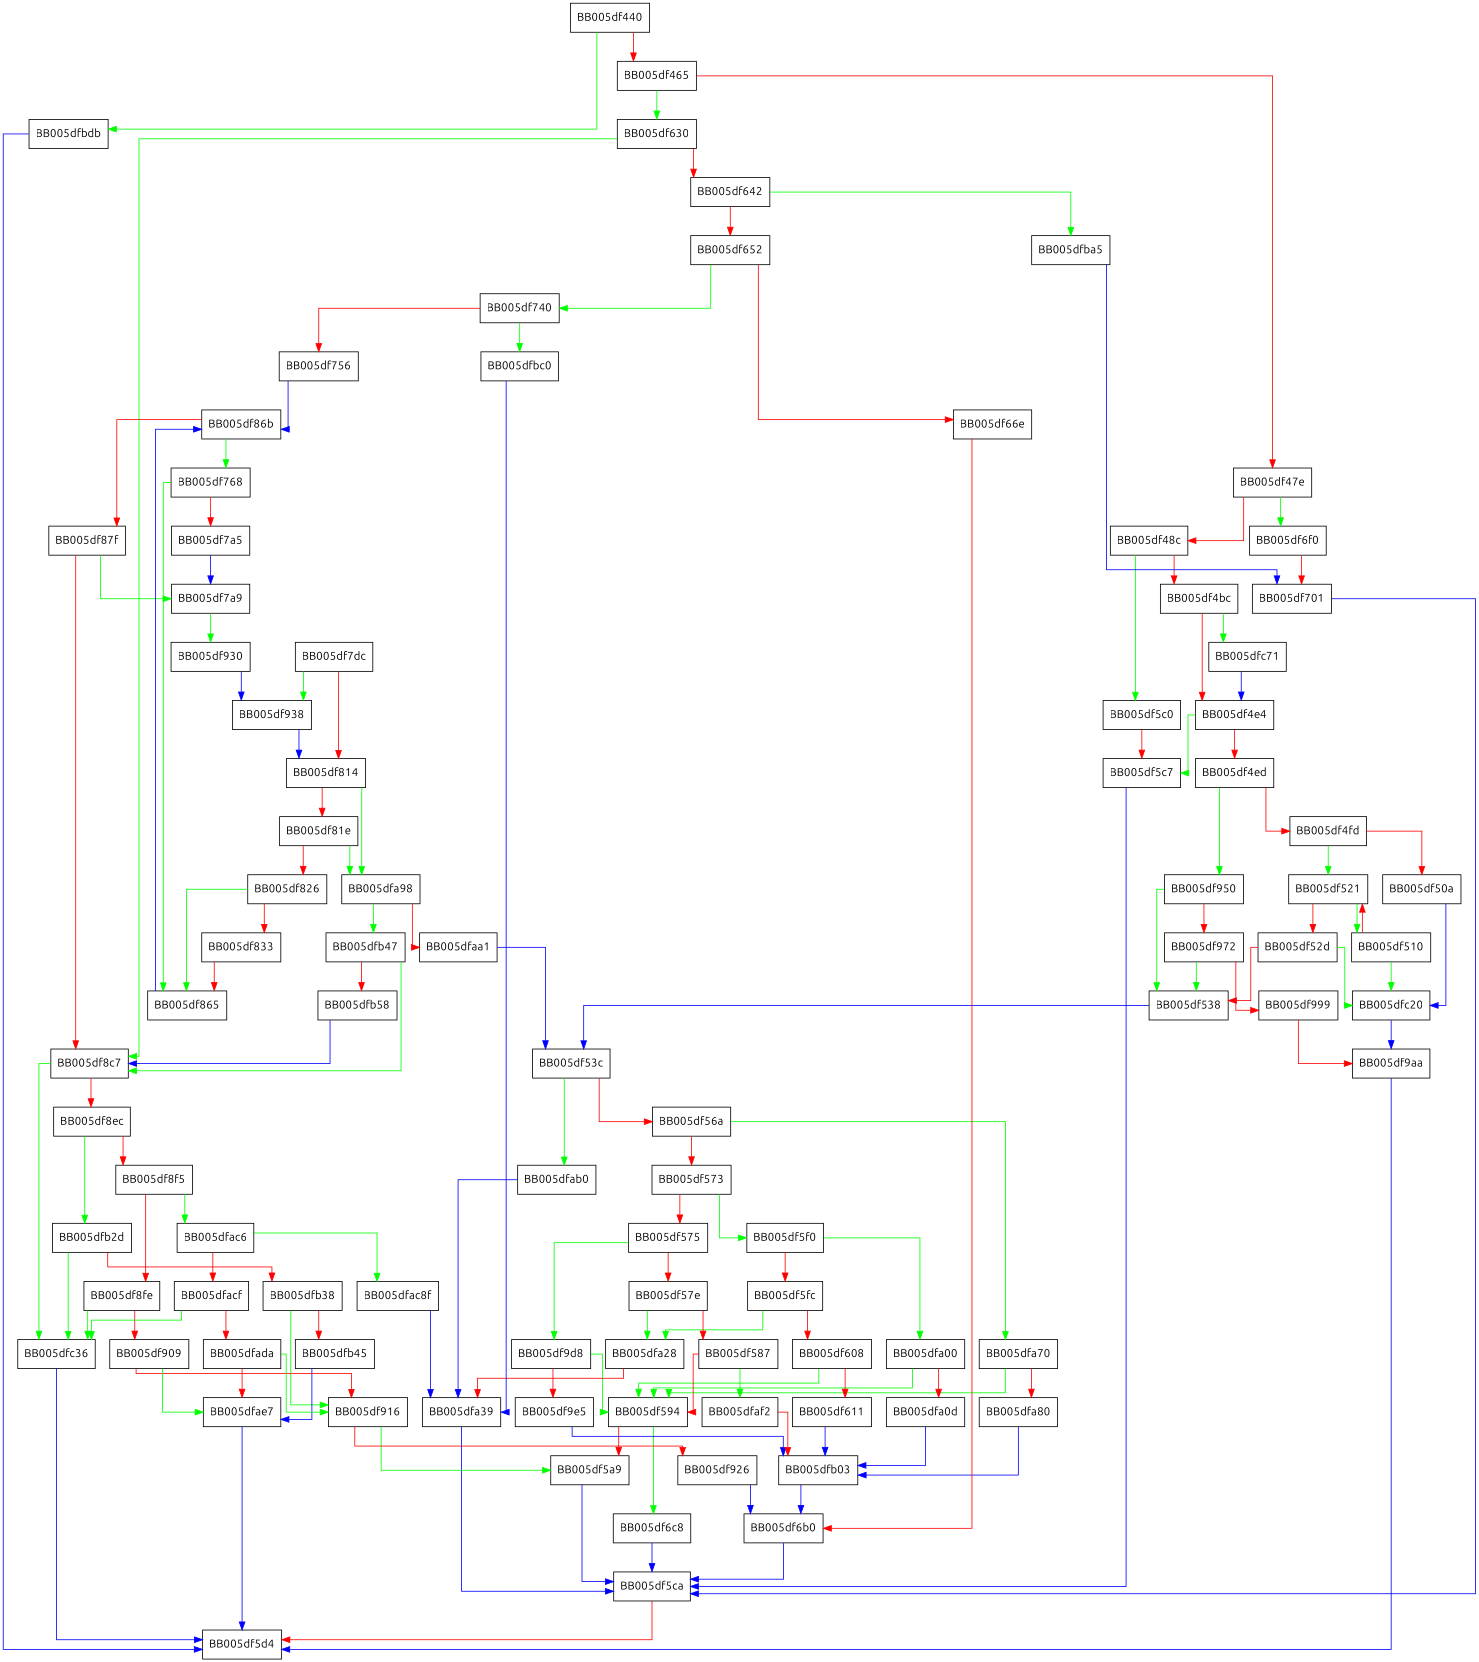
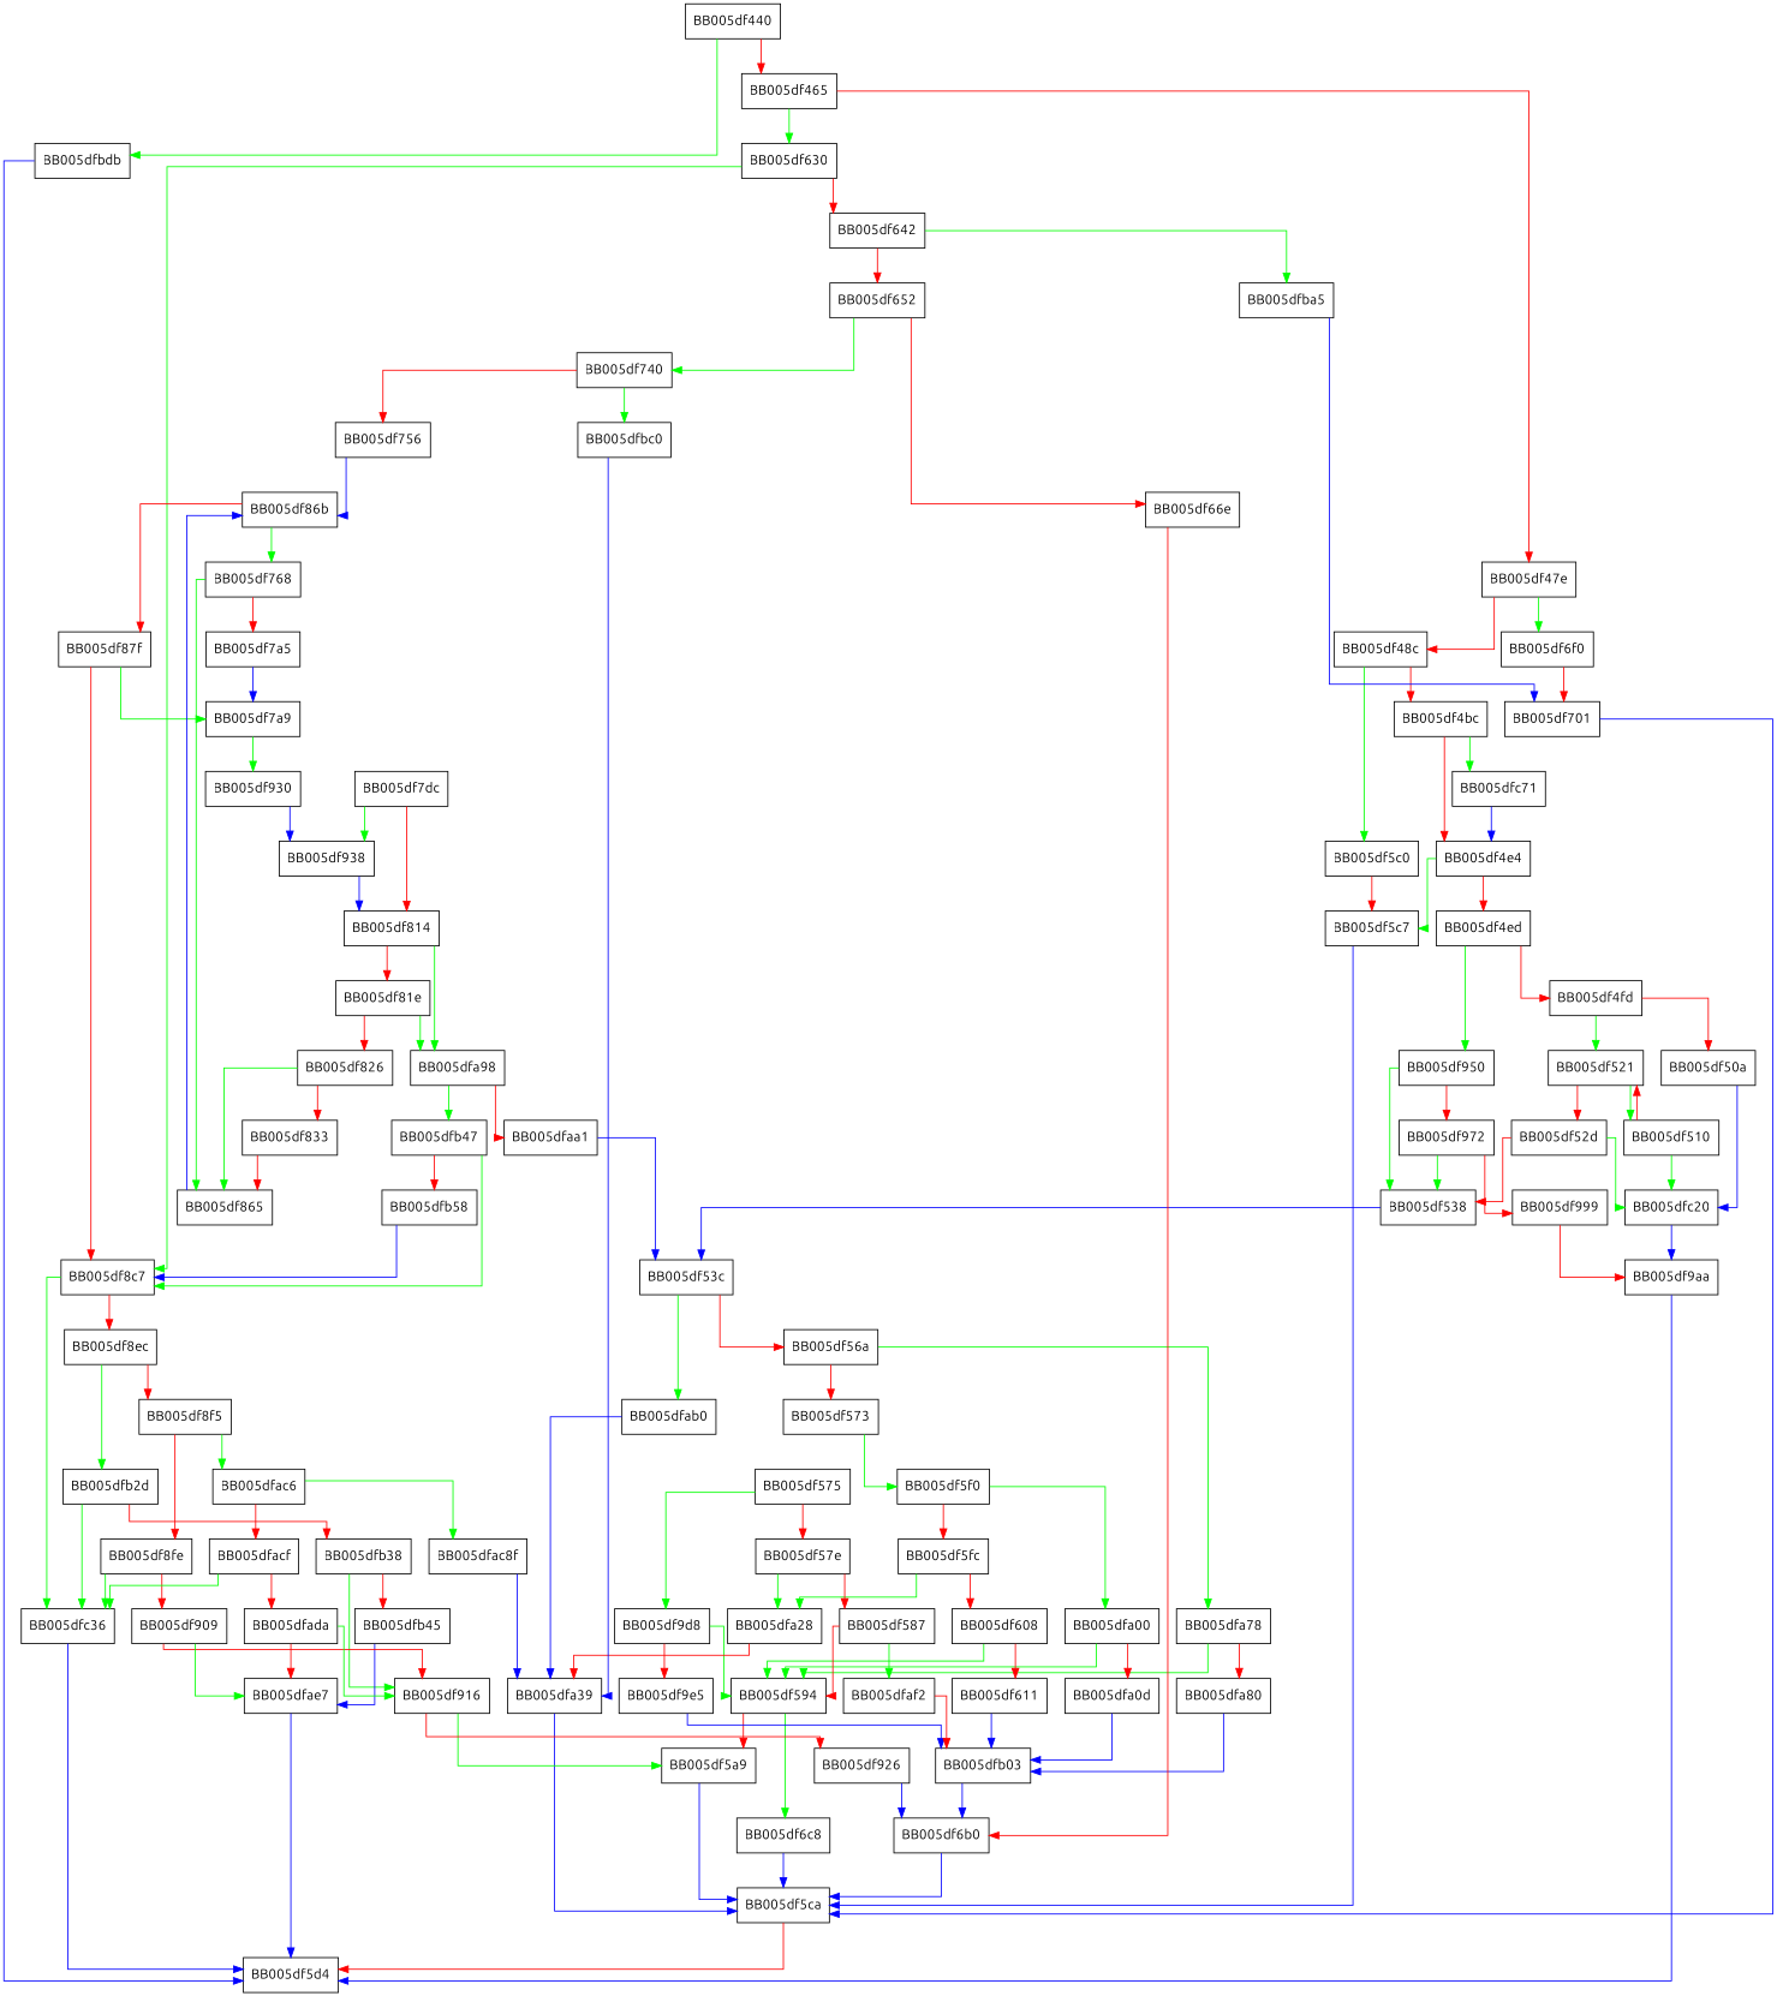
  digraph {
    fontname=Ubuntu
    splines=ortho
    node [fontname=Ubuntu shape=box]
    edge [color=red fontname=Ubuntu]
    BB005df440
    BB005dfbdb
    BB005df465
    BB005df5d4
    BB005df630
    BB005df47e
    BB005df8c7
    BB005df642
    BB005df6f0
    BB005df48c
    BB005dfc36
    BB005df8ec
    BB005dfba5
    BB005df652
    BB005df701
    BB005df5c0
    BB005df4bc
    BB005df5ca
    BB005df5c7
    BB005dfc71
    BB005df4e4
    BB005df4ed
    BB005df950
    BB005df4fd
    BB005df538
    BB005df972
    BB005df521
    BB005df50a
    BB005df53c
    BB005df999
    BB005df510
    BB005df52d
    BB005dfc20
    BB005df9aa
    BB005dfab0
    BB005df56a
    BB005dfa39
-   BB005dfa70
+   BB005dfa70 [label=BB005dfa78]
    BB005df573
    BB005df594
    BB005dfa80
    BB005df5f0
    BB005df575
    BB005df6c8
    BB005df5a9
    BB005dfb03
    BB005dfa00
    BB005df5fc
    BB005df9d8
    BB005df57e
    BB005dfa0d
    BB005dfa28
    BB005df608
    BB005df9e5
    BB005df587
    BB005dfaf2
    BB005df6b0
    BB005df611
    BB005dfb2d
    BB005df8f5
    BB005df740
    BB005df66e
    BB005dfbc0
    BB005df756
    BB005df86b
    BB005df768
    BB005df87f
    BB005df865
    BB005df7a5
    BB005df7a9
    BB005df930
    BB005df938
    BB005df7dc
    BB005df814
    BB005dfa98
    BB005df81e
    BB005dfb47
    BB005dfaa1
    BB005df826
    BB005dfb58
    BB005df833
    BB005dfb38
    BB005dfac6
    BB005df8fe
    BB005df916
    BB005dfb45
    n87 [label=BB005dfac8f]
    BB005dfacf
    BB005df909
    BB005dfada
    BB005dfae7
    BB005df926
    BB005df440 -> BB005dfbdb [color=green]
    BB005df440 -> BB005df465
    BB005dfbdb -> BB005df5d4 [color=blue]
    BB005df465 -> BB005df630 [color=green]
    BB005df465 -> BB005df47e
    BB005df630 -> BB005df8c7 [color=green]
    BB005df630 -> BB005df642
    BB005df47e -> BB005df6f0 [color=green]
    BB005df47e -> BB005df48c
    BB005df8c7 -> BB005dfc36 [color=green]
    BB005df8c7 -> BB005df8ec
    BB005df642 -> BB005dfba5 [color=green]
    BB005df642 -> BB005df652
    BB005df6f0 -> BB005df701
    BB005df48c -> BB005df5c0 [color=green]
    BB005df48c -> BB005df4bc
    BB005dfc36 -> BB005df5d4 [color=blue]
    BB005df8ec -> BB005dfb2d [color=green]
    BB005df8ec -> BB005df8f5
    BB005dfba5 -> BB005df701 [color=blue]
    BB005df652 -> BB005df740 [color=green]
    BB005df652 -> BB005df66e
    BB005df701 -> BB005df5ca [color=blue]
    BB005df5c0 -> BB005df5c7
    BB005df4bc -> BB005dfc71 [color=green]
    BB005df4bc -> BB005df4e4
    BB005df5ca -> BB005df5d4
    BB005df5c7 -> BB005df5ca [color=blue]
    BB005dfc71 -> BB005df4e4 [color=blue]
    BB005df4e4 -> BB005df5c7 [color=green]
    BB005df4e4 -> BB005df4ed
    BB005df4ed -> BB005df950 [color=green]
    BB005df4ed -> BB005df4fd
    BB005df950 -> BB005df538 [color=green]
    BB005df950 -> BB005df972
    BB005df4fd -> BB005df521 [color=green]
    BB005df4fd -> BB005df50a
    BB005df538 -> BB005df53c [color=blue]
    BB005df972 -> BB005df538 [color=green]
    BB005df972 -> BB005df999
    BB005df521 -> BB005df510 [color=green]
    BB005df521 -> BB005df52d
    BB005df50a -> BB005dfc20 [color=blue]
    BB005df53c -> BB005dfab0 [color=green]
    BB005df53c -> BB005df56a
    BB005df999 -> BB005df9aa
    BB005df510 -> BB005df521
    BB005df510 -> BB005dfc20 [color=green]
    BB005df52d -> BB005df538
    BB005df52d -> BB005dfc20 [color=green]
    BB005dfc20 -> BB005df9aa [color=blue]
    BB005df9aa -> BB005df5d4 [color=blue]
    BB005dfab0 -> BB005dfa39 [color=blue]
    BB005df56a -> BB005dfa70 [color=green]
    BB005df56a -> BB005df573
    BB005dfa39 -> BB005df5ca [color=blue]
    BB005dfa70 -> BB005df594 [color=green]
    BB005dfa70 -> BB005dfa80
    BB005df573 -> BB005df5f0 [color=green]
-   BB005df573 -> BB005df575
    BB005df594 -> BB005df6c8 [color=green]
    BB005df594 -> BB005df5a9
    BB005dfa80 -> BB005dfb03 [color=blue]
    BB005df5f0 -> BB005dfa00 [color=green]
    BB005df5f0 -> BB005df5fc
    BB005df575 -> BB005df9d8 [color=green]
    BB005df575 -> BB005df57e
    BB005df6c8 -> BB005df5ca [color=blue]
    BB005df5a9 -> BB005df5ca [color=blue]
    BB005dfb03 -> BB005df6b0 [color=blue]
    BB005dfa00 -> BB005df594 [color=green]
    BB005dfa00 -> BB005dfa0d
    BB005df5fc -> BB005dfa28 [color=green]
    BB005df5fc -> BB005df608
    BB005df9d8 -> BB005df594 [color=green]
    BB005df9d8 -> BB005df9e5
    BB005df57e -> BB005dfa28 [color=green]
    BB005df57e -> BB005df587
    BB005dfa0d -> BB005dfb03 [color=blue]
    BB005dfa28 -> BB005dfa39
    BB005df608 -> BB005df594 [color=green]
    BB005df608 -> BB005df611
    BB005df9e5 -> BB005dfb03 [color=blue]
    BB005df587 -> BB005df594
    BB005df587 -> BB005dfaf2 [color=green]
    BB005dfaf2 -> BB005dfb03
    BB005df6b0 -> BB005df5ca [color=blue]
    BB005df611 -> BB005dfb03 [color=blue]
    BB005dfb2d -> BB005dfc36 [color=green]
    BB005dfb2d -> BB005dfb38
    BB005df8f5 -> BB005dfac6 [color=green]
    BB005df8f5 -> BB005df8fe
    BB005df740 -> BB005dfbc0 [color=green]
    BB005df740 -> BB005df756
    BB005df66e -> BB005df6b0
    BB005dfbc0 -> BB005dfa39 [color=blue]
    BB005df756 -> BB005df86b [color=blue]
    BB005df86b -> BB005df768 [color=green]
    BB005df86b -> BB005df87f
    BB005df768 -> BB005df865 [color=green]
    BB005df768 -> BB005df7a5
    BB005df87f -> BB005df8c7
    BB005df87f -> BB005df7a9 [color=green]
    BB005df865 -> BB005df86b [color=blue]
    BB005df7a5 -> BB005df7a9 [color=blue]
    BB005df7a9 -> BB005df930 [color=green]
    BB005df930 -> BB005df938 [color=blue]
    BB005df938 -> BB005df814 [color=blue]
    BB005df7dc -> BB005df938 [color=green]
    BB005df7dc -> BB005df814
    BB005df814 -> BB005dfa98 [color=green]
    BB005df814 -> BB005df81e
    BB005dfa98 -> BB005dfb47 [color=green]
    BB005dfa98 -> BB005dfaa1
    BB005df81e -> BB005dfa98 [color=green]
    BB005df81e -> BB005df826
    BB005dfb47 -> BB005df8c7 [color=green]
    BB005dfb47 -> BB005dfb58
    BB005dfaa1 -> BB005df53c [color=blue]
    BB005df826 -> BB005df865 [color=green]
    BB005df826 -> BB005df833
    BB005dfb58 -> BB005df8c7 [color=blue]
    BB005df833 -> BB005df865
    BB005dfb38 -> BB005df916 [color=green]
    BB005dfb38 -> BB005dfb45
    BB005dfac6 -> n87 [color=green]
    BB005dfac6 -> BB005dfacf
    BB005df8fe -> BB005dfc36 [color=green]
    BB005df8fe -> BB005df909
    BB005df916 -> BB005df5a9 [color=green]
    BB005df916 -> BB005df926
    BB005dfb45 -> BB005dfae7 [color=blue]
    n87 -> BB005dfa39 [color=blue]
    BB005dfacf -> BB005dfc36 [color=green]
    BB005dfacf -> BB005dfada
    BB005df909 -> BB005df916
    BB005df909 -> BB005dfae7 [color=green]
    BB005dfada -> BB005df916 [color=green]
    BB005dfada -> BB005dfae7
    BB005dfae7 -> BB005df5d4 [color=blue]
    BB005df926 -> BB005df6b0 [color=blue]
  }
